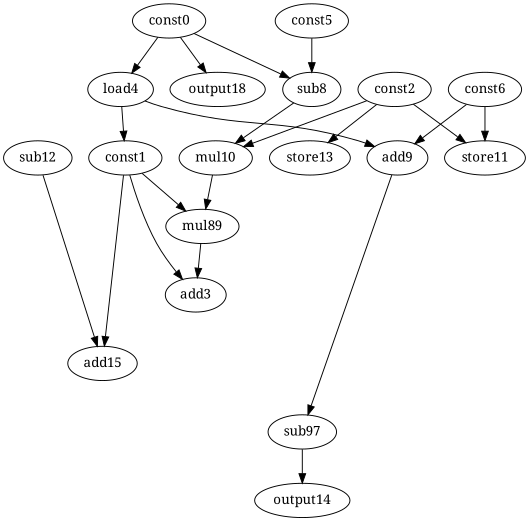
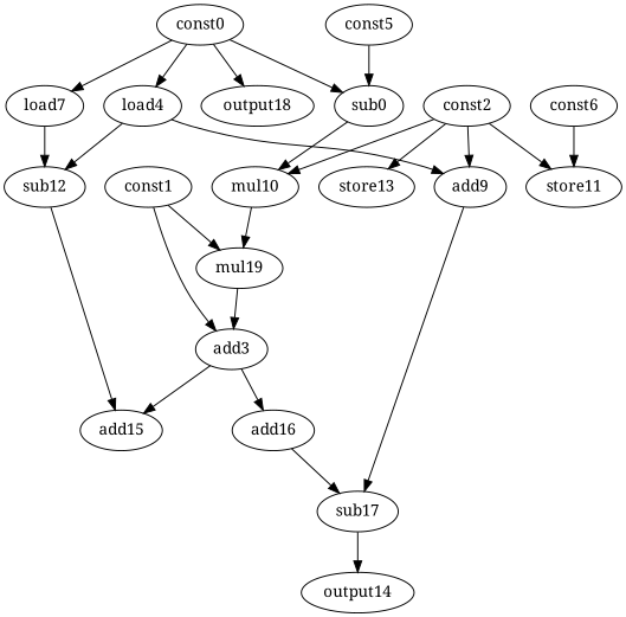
  digraph {
    fontname="Noto Serif"
    node [fontname="Noto Serif" opcode=const]
    edge [fontname="Noto Serif" operand=0]
    load4 [opcode=load]
    const0
-   sub8 [opcode=sub]
+   load7 [opcode=load]
+   sub8 [opcode=sub label=sub0]
    output18 [opcode=output]
    add9 [opcode=add]
    sub12 [opcode=sub]
    mul10 [opcode=mul]
    add3 [opcode=add]
    const1
-   mul19 [opcode=mul label=mul89]
+   mul19 [opcode=mul]
    add15 [opcode=add]
+   add16 [opcode=add]
    const2
    store11 [opcode=store]
    store13 [opcode=store]
-   sub17 [opcode=sub label=sub97]
+   sub17 [opcode=sub]
    const5
    const6
    output14 [opcode=output]
    load4 -> add9
-   load4 -> const1
+   load4 -> sub12
    const0 -> load4
+   const0 -> load7
    const0 -> sub8
    const0 -> output18
+   load7 -> sub12 [operand=1]
    sub8 -> mul10
    add9 -> sub17 [operand=1]
    sub12 -> add15 [operand=1]
    mul10 -> mul19 [operand=1]
-   const1 -> add15
+   add3 -> add15
+   add3 -> add16
    const1 -> add3
    const1 -> mul19
    mul19 -> add3 [operand=1]
+   add16 -> sub17
    const2 -> mul10 [operand=1]
    const2 -> store11
    const2 -> store13
    sub17 -> output14
    const5 -> sub8 [operand=1]
-   const6 -> add9 [operand=1]
+   const2 -> add9 [operand=1]
    const6 -> store11 [operand=1]
  }
